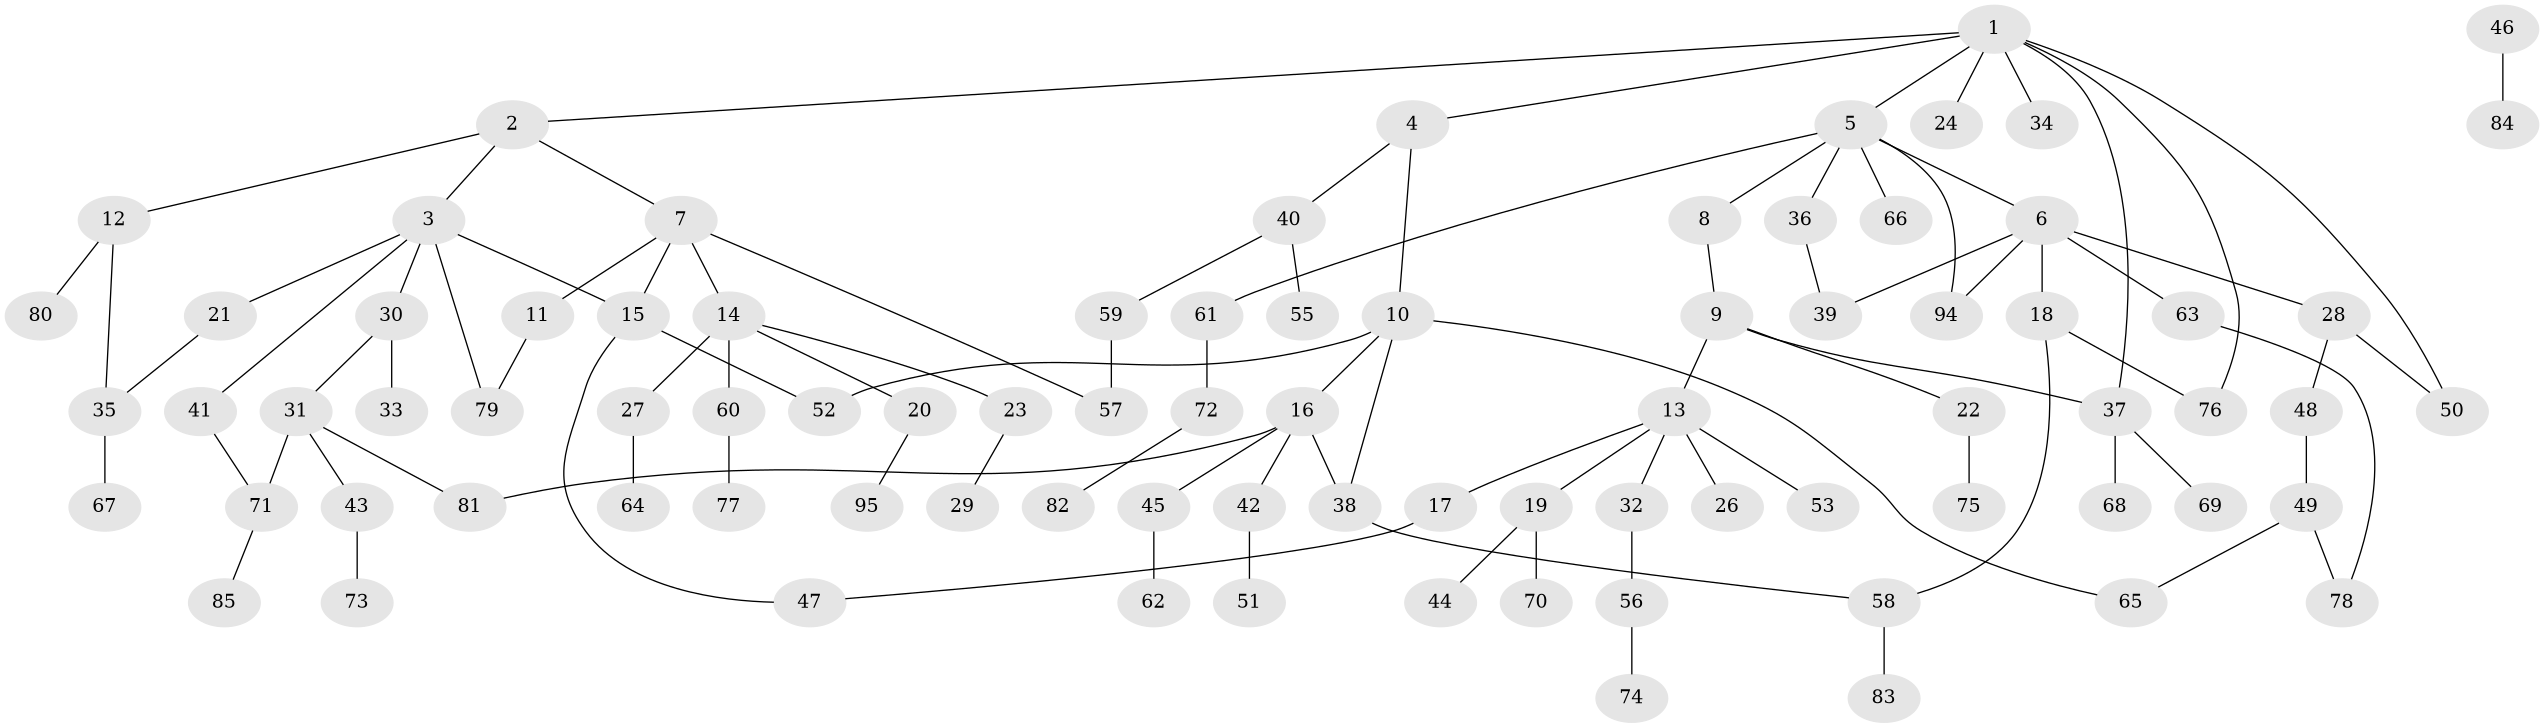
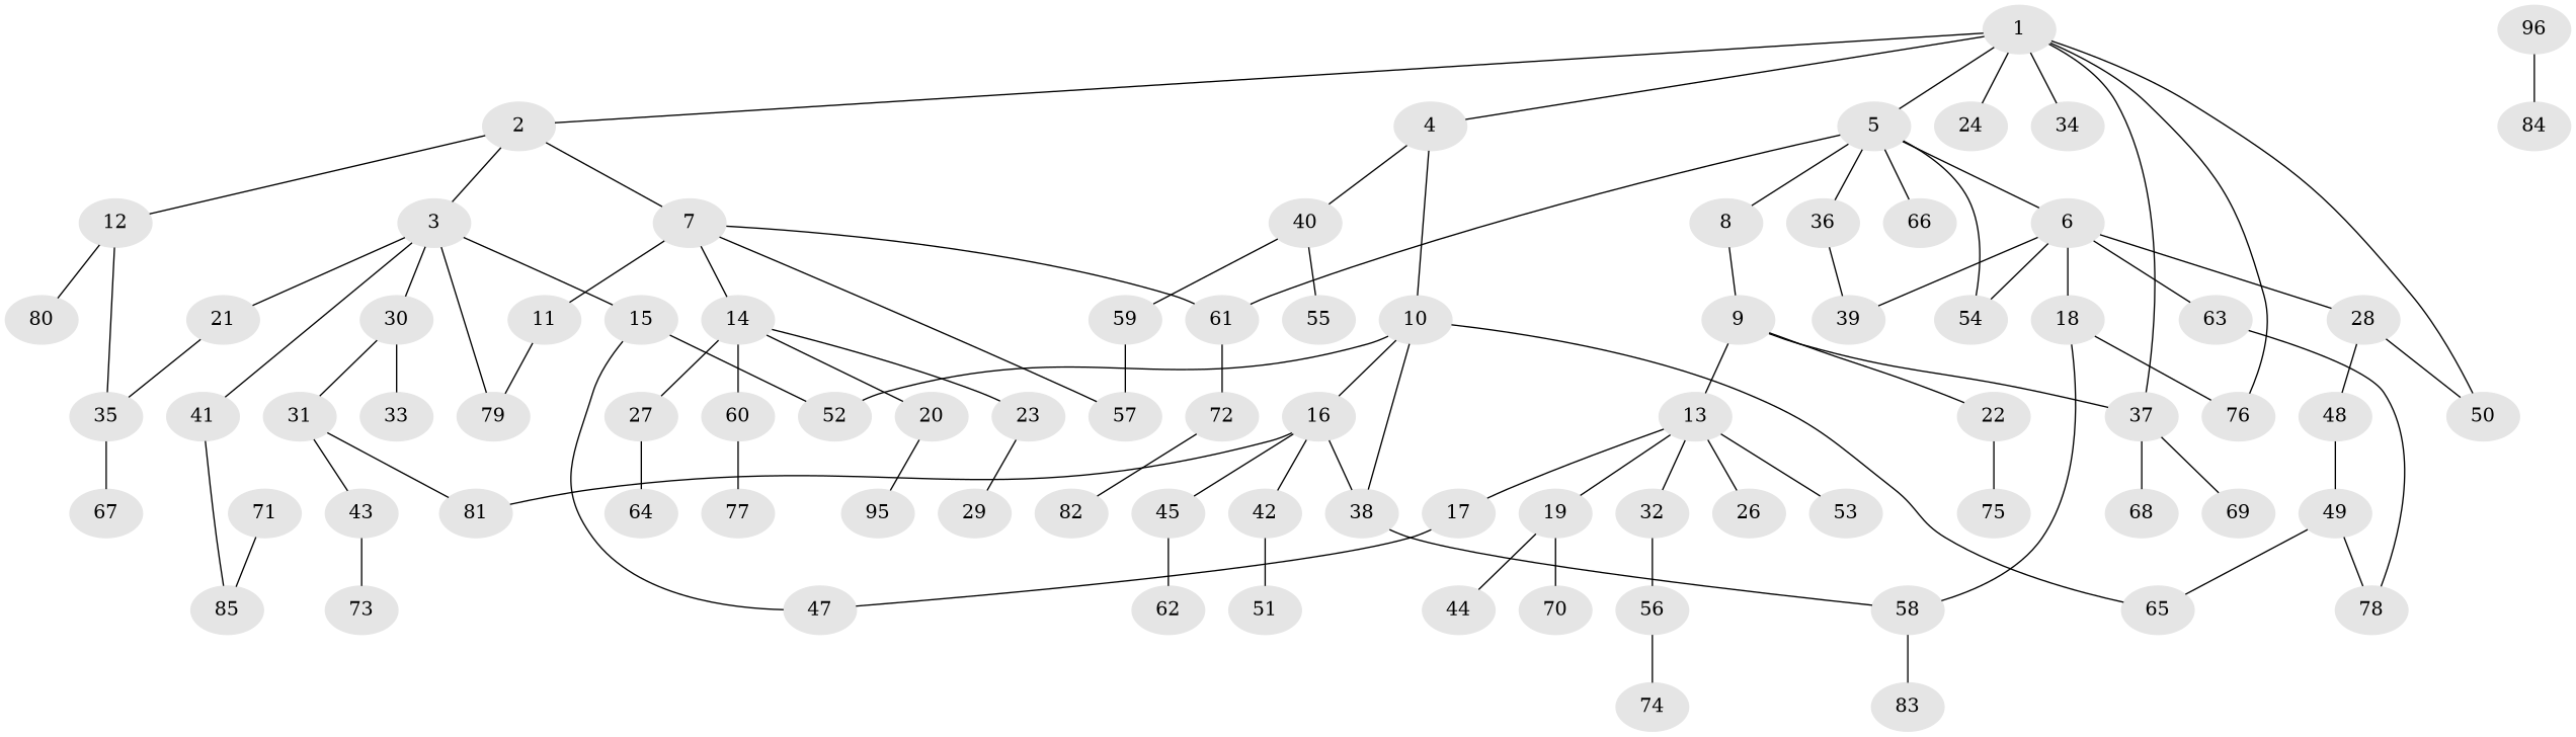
  graph {
    node [color=gray90 style=filled]
    1
    2
    4
    5
    24
    34
    37
    50
    76
    3
    7
    12
    10
    40
    6
    8
    36
-   54 [label=94]
+   54
    61
    66
    68
    69
    15
    21
    30
    41
    79
    11
    14
    57
    35
    80
    52
    47
    31
    33
    71
    16
    65
    38
    55
    59
    18
    28
    39
    63
    9
    72
    58
    48
    78
    20
    23
    27
    60
    13
    22
    17
    19
    26
    32
    53
    75
    42
    45
    81
-   46
+   46 [label=96]
    84
    67
    44
    70
    56
    n73 [label=95]
    29
    64
    77
    43
    51
    62
    83
    49
    73
    85
    74
    82
    1 -- 2
    1 -- 4
    1 -- 5
    1 -- 24
    1 -- 34
    1 -- 37
    1 -- 50
    1 -- 76
    2 -- 3
    2 -- 7
    2 -- 12
    4 -- 10
    4 -- 40
    5 -- 6
    5 -- 8
    5 -- 36
    5 -- 54
    5 -- 61
    5 -- 66
    37 -- 68
    37 -- 69
    3 -- 15
    3 -- 21
    3 -- 30
    3 -- 41
    3 -- 79
-   7 -- 15
+   7 -- 61
    7 -- 11
    7 -- 14
    7 -- 57
    12 -- 35
    12 -- 80
    10 -- 52
    10 -- 16
    10 -- 65
    10 -- 38
    40 -- 55
    40 -- 59
    6 -- 54
    6 -- 18
    6 -- 28
    6 -- 39
    6 -- 63
    8 -- 9
    36 -- 39
    61 -- 72
    15 -- 52
    15 -- 47
    21 -- 35
    30 -- 31
    30 -- 33
-   41 -- 71
+   41 -- 85
    11 -- 79
    14 -- 20
    14 -- 23
    14 -- 27
    14 -- 60
    35 -- 67
-   31 -- 71
    31 -- 81
    31 -- 43
    71 -- 85
    16 -- 38
    16 -- 42
    16 -- 45
    16 -- 81
    38 -- 58
    59 -- 57
    18 -- 76
    18 -- 58
    28 -- 50
    28 -- 48
    63 -- 78
    9 -- 37
    9 -- 13
    9 -- 22
    72 -- 82
    58 -- 83
    48 -- 49
    20 -- n73
    23 -- 29
    27 -- 64
    60 -- 77
    13 -- 17
    13 -- 19
    13 -- 26
    13 -- 32
    13 -- 53
    22 -- 75
    17 -- 47
    19 -- 44
    19 -- 70
    32 -- 56
    42 -- 51
    45 -- 62
    46 -- 84
    56 -- 74
    43 -- 73
    49 -- 65
    49 -- 78
  }
